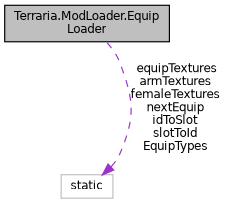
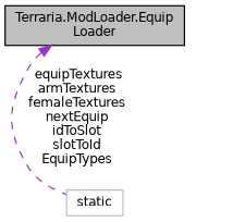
  digraph {
    node [fontname=Helvetica fontsize=10 shape=record style=filled]
    n1 [color=black fillcolor=grey75 fontcolor=black height=0.2 label="Terraria.ModLoader.Equip\lLoader" width=0.4]
    n2 [color=grey75 fillcolor=white height=0.2 label=static width=0.4]
-   n2 -> n1 [color=darkorchid3 dir=back fontname=Helvetica fontsize=10 label=" equipTextures\narmTextures\nfemaleTextures\nnextEquip\nidToSlot\nslotToId\nEquipTypes" labelfontname=Helvetica labelfontsize=10 style=dashed]
+   n1 -> n2 [color=darkorchid3 dir=back fontname=Helvetica fontsize=10 label=" equipTextures\narmTextures\nfemaleTextures\nnextEquip\nidToSlot\nslotToId\nEquipTypes" labelfontname=Helvetica labelfontsize=10 style=dashed]
  }
